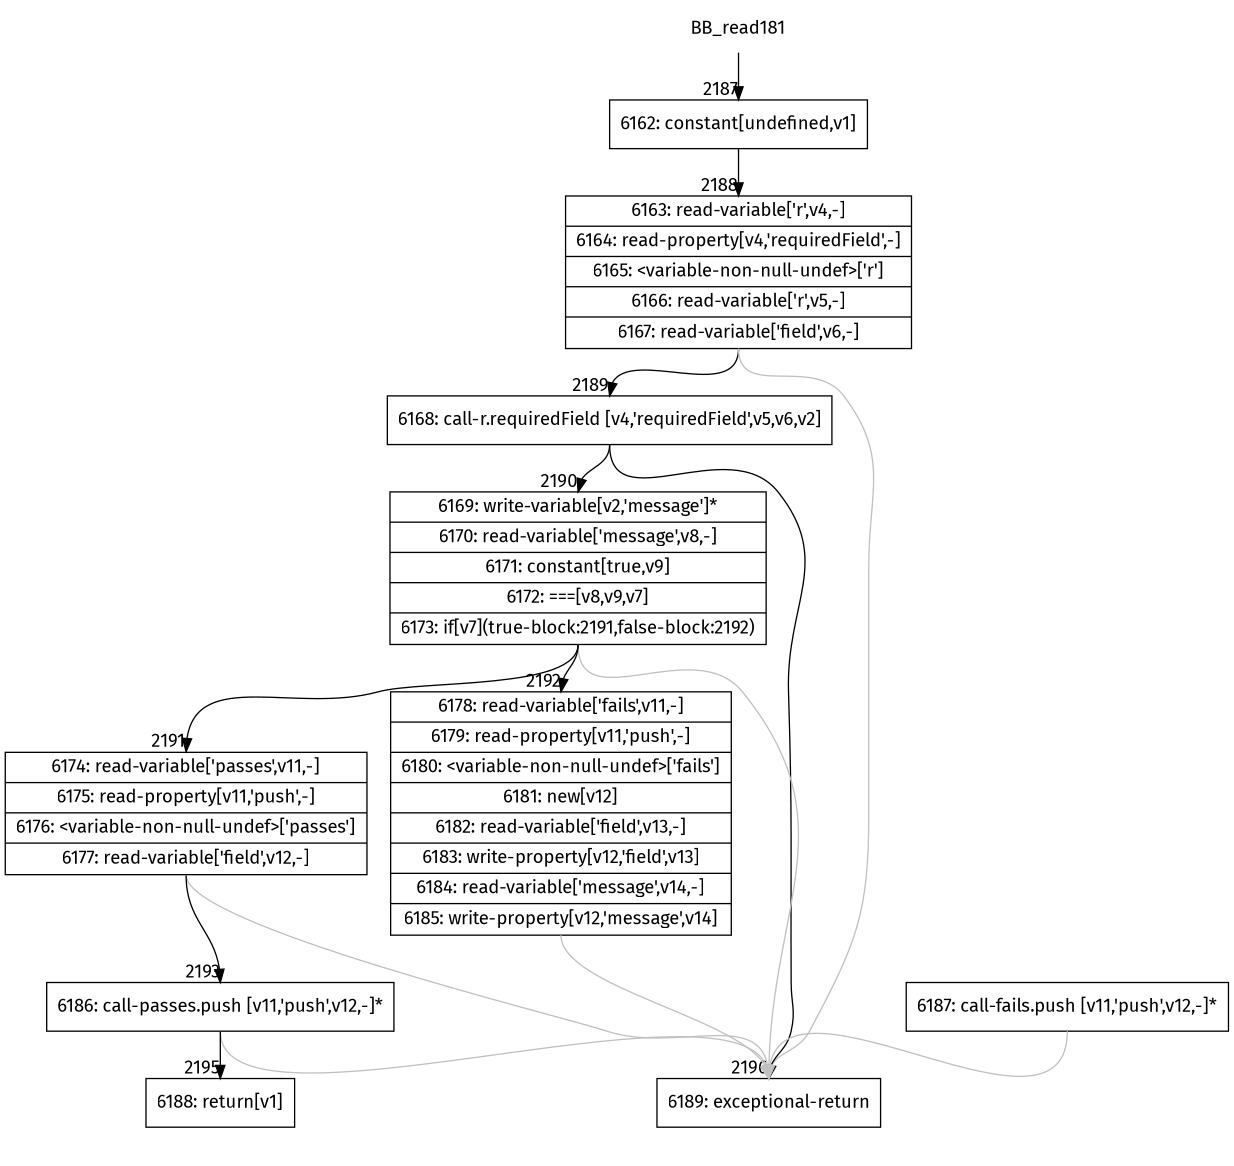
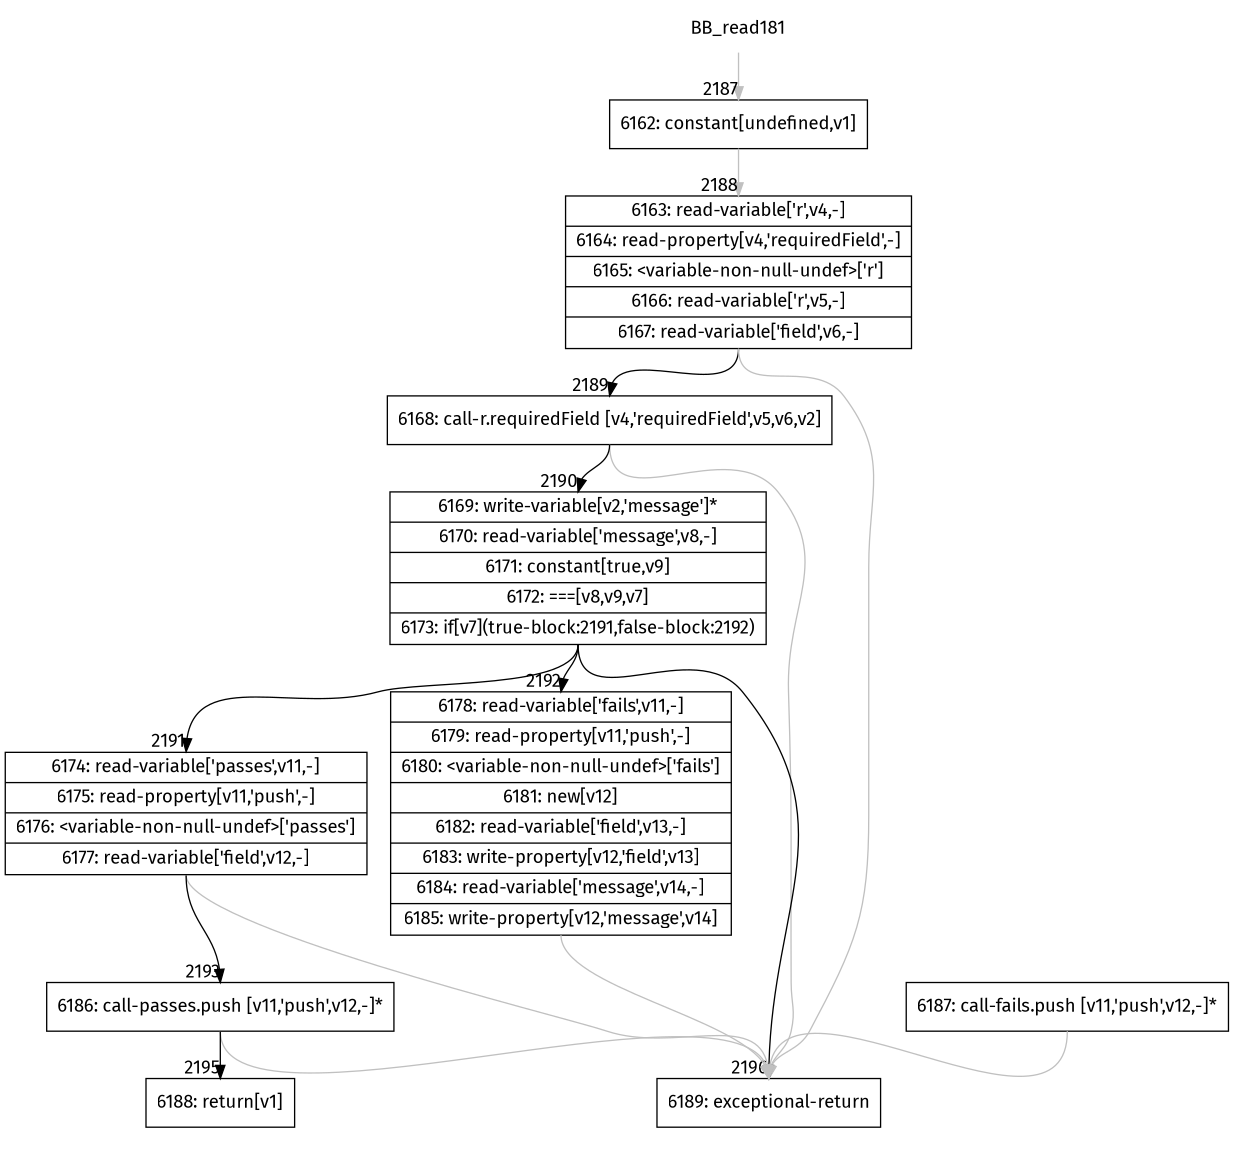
  digraph {
    fontname="Fira Sans"
    rankdir=TD
    node [fontname="Fira Sans" shape=record]
    edge [fontname="Fira Sans" headport=n tailport=s]
    n1 [label=BB_read181 shape=none]
    n2 [label="{6162: constant[undefined,v1]}"]
    n3 [label="{6163: read-variable['r',v4,-]|6164: read-property[v4,'requiredField',-]|6165: \<variable-non-null-undef\>['r']|6166: read-variable['r',v5,-]|6167: read-variable['field',v6,-]}"]
    n4 [label="{6168: call-r.requiredField [v4,'requiredField',v5,v6,v2]}"]
    n5 [label="{6189: exceptional-return}"]
    n6 [label="{6169: write-variable[v2,'message']*|6170: read-variable['message',v8,-]|6171: constant[true,v9]|6172: ===[v8,v9,v7]|6173: if[v7](true-block:2191,false-block:2192)}"]
    n7 [label="{6174: read-variable['passes',v11,-]|6175: read-property[v11,'push',-]|6176: \<variable-non-null-undef\>['passes']|6177: read-variable['field',v12,-]}"]
    n8 [label="{6178: read-variable['fails',v11,-]|6179: read-property[v11,'push',-]|6180: \<variable-non-null-undef\>['fails']|6181: new[v12]|6182: read-variable['field',v13,-]|6183: write-property[v12,'field',v13]|6184: read-variable['message',v14,-]|6185: write-property[v12,'message',v14]}"]
    n9 [label="{6186: call-passes.push [v11,'push',v12,-]*}"]
    n10 [label="{6188: return[v1]}"]
    n11 [label="{6187: call-fails.push [v11,'push',v12,-]*}"]
-   n1 -> n2 [headlabel="    2187"]
-   n2 -> n3 [headlabel="      2188"]
+   n1 -> n2 [headlabel="    2187" color=gray]
+   n2 -> n3 [headlabel="      2188" color=gray]
    n3 -> n4 [headlabel="      2189"]
    n3 -> n5 [color=gray headlabel="      2196"]
-   n4 -> n5 [color=black]
+   n4 -> n5 [color=gray]
    n4 -> n6 [headlabel="      2190"]
-   n6 -> n5 [color=gray]
+   n6 -> n5 [color=black]
    n6 -> n7 [headlabel="      2191"]
    n6 -> n8 [headlabel="      2192"]
    n7 -> n5 [color=gray]
    n7 -> n9 [headlabel="      2193"]
    n8 -> n5 [color=gray]
    n9 -> n5 [color=gray]
    n9 -> n10 [headlabel="      2195"]
    n11 -> n5 [color=gray]
  }
